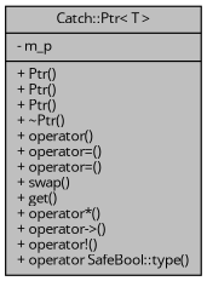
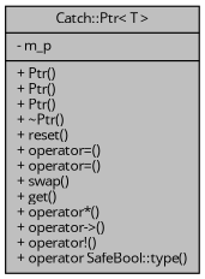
  digraph {
    fontname="Open Sans"
-   n1 [color=black fillcolor=grey75 fontcolor=black fontname="Open Sans" fontsize=10 height=0.2 label="{Catch::Ptr\< T \>\n|- m_p\l|+ Ptr()\l+ Ptr()\l+ Ptr()\l+ ~Ptr()\l+ operator()\l+ operator=()\l+ operator=()\l+ swap()\l+ get()\l+ operator*()\l+ operator-\>()\l+ operator!()\l+ operator SafeBool::type()\l}" shape=record style=filled width=0.4]
+   n1 [color=black fillcolor=grey75 fontcolor=black fontname="Open Sans" fontsize=10 height=0.2 label="{Catch::Ptr\< T \>\n|- m_p\l|+ Ptr()\l+ Ptr()\l+ Ptr()\l+ ~Ptr()\l+ reset()\l+ operator=()\l+ operator=()\l+ swap()\l+ get()\l+ operator*()\l+ operator-\>()\l+ operator!()\l+ operator SafeBool::type()\l}" shape=record style=filled width=0.4]
  }
